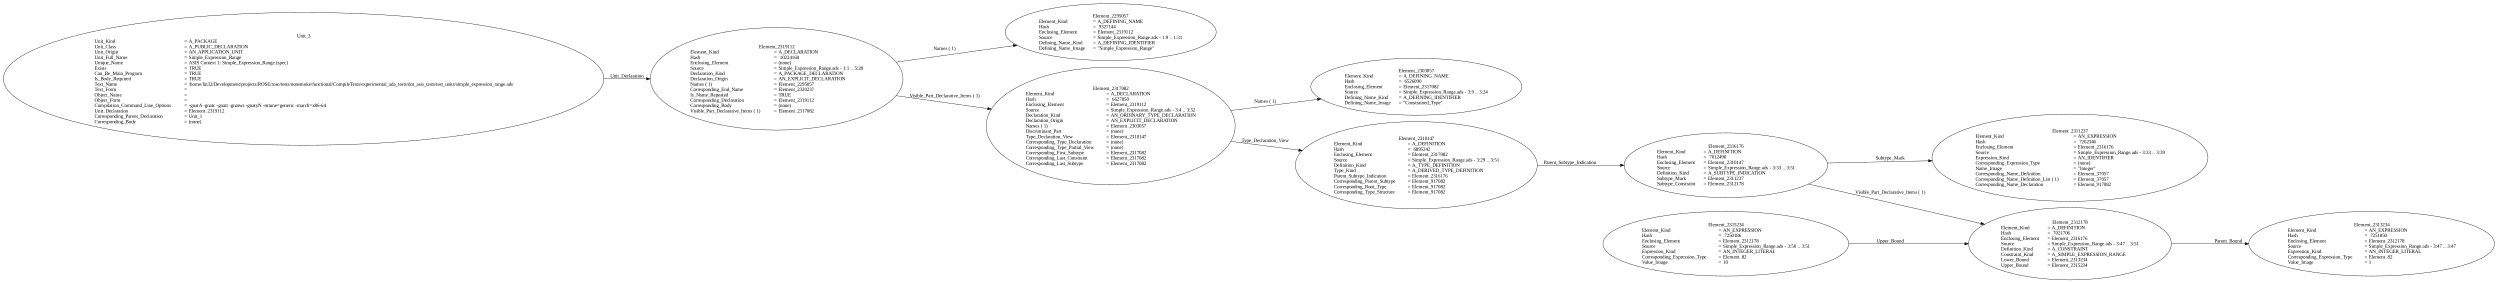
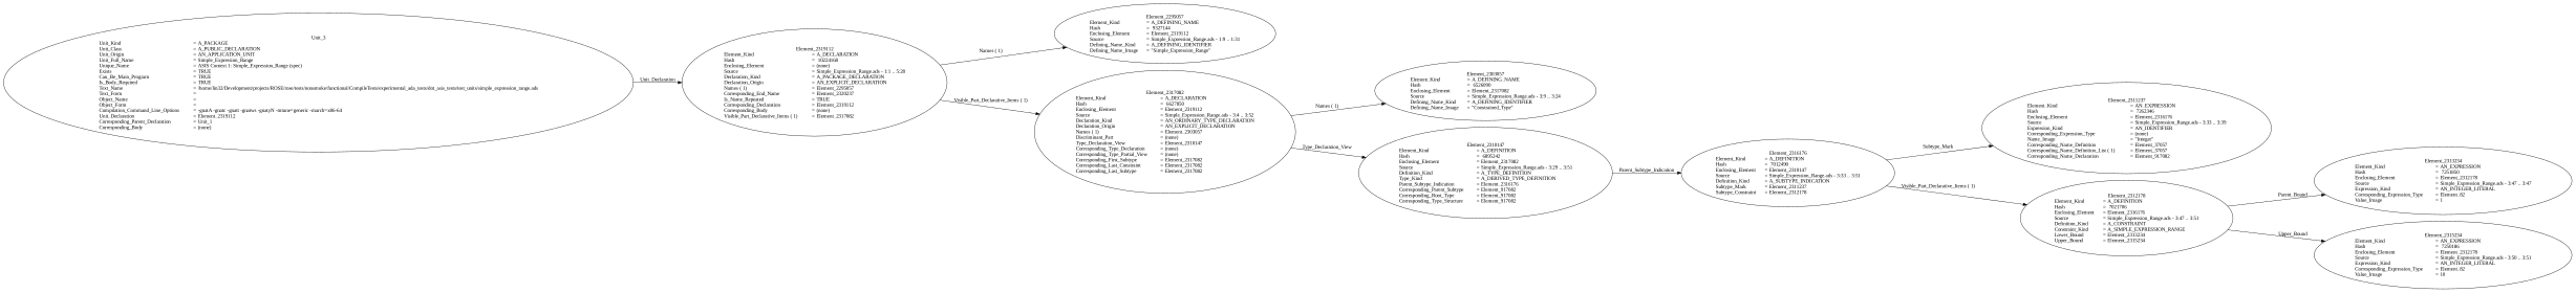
  digraph {
    fontname="Liberation Serif"
    rankdir=LR
    node [fontname="Liberation Serif"]
    edge [fontname="Liberation Serif"]
    n1 [label=<<TABLE BORDER="0" CELLBORDER="0" CELLSPACING="0" CELLPADDING="0">            <TR><TD COLSPAN="3">Unit_3</TD></TR>           <TR><TD ALIGN="LEFT">Unit_Kind   </TD><TD> = </TD><TD ALIGN="LEFT">A_PACKAGE</TD></TR>           <TR><TD ALIGN="LEFT">Unit_Class   </TD><TD> = </TD><TD ALIGN="LEFT">A_PUBLIC_DECLARATION</TD></TR>           <TR><TD ALIGN="LEFT">Unit_Origin   </TD><TD> = </TD><TD ALIGN="LEFT">AN_APPLICATION_UNIT</TD></TR>           <TR><TD ALIGN="LEFT">Unit_Full_Name    </TD><TD> = </TD><TD ALIGN="LEFT">Simple_Expression_Range</TD></TR>           <TR><TD ALIGN="LEFT">Unique_Name   </TD><TD> = </TD><TD ALIGN="LEFT">ASIS Context 1: Simple_Expression_Range (spec)</TD></TR>           <TR><TD ALIGN="LEFT">Exists  </TD><TD> = </TD><TD ALIGN="LEFT">TRUE</TD></TR>           <TR><TD ALIGN="LEFT">Can_Be_Main_Program     </TD><TD> = </TD><TD ALIGN="LEFT">TRUE</TD></TR>           <TR><TD ALIGN="LEFT">Is_Body_Required     </TD><TD> = </TD><TD ALIGN="LEFT">TRUE</TD></TR>           <TR><TD ALIGN="LEFT">Text_Name   </TD><TD> = </TD><TD ALIGN="LEFT">/home/lin32/Development/projects/ROSE/rose/tests/nonsmoke/functional/CompileTests/experimental_ada_tests/dot_asis_tests/test_units/simple_expression_range.ads</TD></TR>           <TR><TD ALIGN="LEFT">Text_Form   </TD><TD> = </TD><TD ALIGN="LEFT"></TD></TR>           <TR><TD ALIGN="LEFT">Object_Name   </TD><TD> = </TD><TD ALIGN="LEFT"></TD></TR>           <TR><TD ALIGN="LEFT">Object_Form   </TD><TD> = </TD><TD ALIGN="LEFT"></TD></TR>           <TR><TD ALIGN="LEFT">Compilation_Command_Line_Options         </TD><TD> = </TD><TD ALIGN="LEFT">-gnatA -gnatc -gnatt -gnatws -gnatyN -mtune=generic -march=x86-64</TD></TR>           <TR><TD ALIGN="LEFT">Unit_Declaration     </TD><TD> = </TD><TD ALIGN="LEFT">Element_2319112</TD></TR>           <TR><TD ALIGN="LEFT">Corresponding_Parent_Declaration         </TD><TD> = </TD><TD ALIGN="LEFT">Unit_1</TD></TR>           <TR><TD ALIGN="LEFT">Corresponding_Body     </TD><TD> = </TD><TD ALIGN="LEFT">(none)</TD></TR>           </TABLE>>]
    n2 [label=<<TABLE BORDER="0" CELLBORDER="0" CELLSPACING="0" CELLPADDING="0">            <TR><TD COLSPAN="3">Element_2319112</TD></TR>           <TR><TD ALIGN="LEFT">Element_Kind    </TD><TD> = </TD><TD ALIGN="LEFT">A_DECLARATION</TD></TR>           <TR><TD ALIGN="LEFT">Hash  </TD><TD> = </TD><TD ALIGN="LEFT"> 10224168</TD></TR>           <TR><TD ALIGN="LEFT">Enclosing_Element     </TD><TD> = </TD><TD ALIGN="LEFT">(none)</TD></TR>           <TR><TD ALIGN="LEFT">Source  </TD><TD> = </TD><TD ALIGN="LEFT">Simple_Expression_Range.ads - 1:1 .. 5:28</TD></TR>           <TR><TD ALIGN="LEFT">Declaration_Kind     </TD><TD> = </TD><TD ALIGN="LEFT">A_PACKAGE_DECLARATION</TD></TR>           <TR><TD ALIGN="LEFT">Declaration_Origin     </TD><TD> = </TD><TD ALIGN="LEFT">AN_EXPLICIT_DECLARATION</TD></TR>           <TR><TD ALIGN="LEFT">Names ( 1)   </TD><TD> = </TD><TD ALIGN="LEFT">Element_2295057</TD></TR>           <TR><TD ALIGN="LEFT">Corresponding_End_Name      </TD><TD> = </TD><TD ALIGN="LEFT">Element_2320237</TD></TR>           <TR><TD ALIGN="LEFT">Is_Name_Repeated     </TD><TD> = </TD><TD ALIGN="LEFT">TRUE</TD></TR>           <TR><TD ALIGN="LEFT">Corresponding_Declaration       </TD><TD> = </TD><TD ALIGN="LEFT">Element_2319112</TD></TR>           <TR><TD ALIGN="LEFT">Corresponding_Body     </TD><TD> = </TD><TD ALIGN="LEFT">(none)</TD></TR>           <TR><TD ALIGN="LEFT">Visible_Part_Declarative_Items ( 1)         </TD><TD> = </TD><TD ALIGN="LEFT">Element_2317082</TD></TR>           </TABLE>>]
    n3 [label=<<TABLE BORDER="0" CELLBORDER="0" CELLSPACING="0" CELLPADDING="0">            <TR><TD COLSPAN="3">Element_2295057</TD></TR>           <TR><TD ALIGN="LEFT">Element_Kind    </TD><TD> = </TD><TD ALIGN="LEFT">A_DEFINING_NAME</TD></TR>           <TR><TD ALIGN="LEFT">Hash  </TD><TD> = </TD><TD ALIGN="LEFT"> 9327144</TD></TR>           <TR><TD ALIGN="LEFT">Enclosing_Element     </TD><TD> = </TD><TD ALIGN="LEFT">Element_2319112</TD></TR>           <TR><TD ALIGN="LEFT">Source  </TD><TD> = </TD><TD ALIGN="LEFT">Simple_Expression_Range.ads - 1:9 .. 1:31</TD></TR>           <TR><TD ALIGN="LEFT">Defining_Name_Kind     </TD><TD> = </TD><TD ALIGN="LEFT">A_DEFINING_IDENTIFIER</TD></TR>           <TR><TD ALIGN="LEFT">Defining_Name_Image     </TD><TD> = </TD><TD ALIGN="LEFT">"Simple_Expression_Range"</TD></TR>           </TABLE>>]
    n4 [label=<<TABLE BORDER="0" CELLBORDER="0" CELLSPACING="0" CELLPADDING="0">            <TR><TD COLSPAN="3">Element_2317082</TD></TR>           <TR><TD ALIGN="LEFT">Element_Kind    </TD><TD> = </TD><TD ALIGN="LEFT">A_DECLARATION</TD></TR>           <TR><TD ALIGN="LEFT">Hash  </TD><TD> = </TD><TD ALIGN="LEFT"> 6627850</TD></TR>           <TR><TD ALIGN="LEFT">Enclosing_Element     </TD><TD> = </TD><TD ALIGN="LEFT">Element_2319112</TD></TR>           <TR><TD ALIGN="LEFT">Source  </TD><TD> = </TD><TD ALIGN="LEFT">Simple_Expression_Range.ads - 3:4 .. 3:52</TD></TR>           <TR><TD ALIGN="LEFT">Declaration_Kind     </TD><TD> = </TD><TD ALIGN="LEFT">AN_ORDINARY_TYPE_DECLARATION</TD></TR>           <TR><TD ALIGN="LEFT">Declaration_Origin     </TD><TD> = </TD><TD ALIGN="LEFT">AN_EXPLICIT_DECLARATION</TD></TR>           <TR><TD ALIGN="LEFT">Names ( 1)   </TD><TD> = </TD><TD ALIGN="LEFT">Element_2303057</TD></TR>           <TR><TD ALIGN="LEFT">Discriminant_Part     </TD><TD> = </TD><TD ALIGN="LEFT">(none)</TD></TR>           <TR><TD ALIGN="LEFT">Type_Declaration_View      </TD><TD> = </TD><TD ALIGN="LEFT">Element_2310147</TD></TR>           <TR><TD ALIGN="LEFT">Corresponding_Type_Declaration        </TD><TD> = </TD><TD ALIGN="LEFT">(none)</TD></TR>           <TR><TD ALIGN="LEFT">Corresponding_Type_Partial_View        </TD><TD> = </TD><TD ALIGN="LEFT">(none)</TD></TR>           <TR><TD ALIGN="LEFT">Corresponding_First_Subtype       </TD><TD> = </TD><TD ALIGN="LEFT">Element_2317082</TD></TR>           <TR><TD ALIGN="LEFT">Corresponding_Last_Constraint        </TD><TD> = </TD><TD ALIGN="LEFT">Element_2317082</TD></TR>           <TR><TD ALIGN="LEFT">Corresponding_Last_Subtype       </TD><TD> = </TD><TD ALIGN="LEFT">Element_2317082</TD></TR>           </TABLE>>]
    n5 [label=<<TABLE BORDER="0" CELLBORDER="0" CELLSPACING="0" CELLPADDING="0">            <TR><TD COLSPAN="3">Element_2303057</TD></TR>           <TR><TD ALIGN="LEFT">Element_Kind    </TD><TD> = </TD><TD ALIGN="LEFT">A_DEFINING_NAME</TD></TR>           <TR><TD ALIGN="LEFT">Hash  </TD><TD> = </TD><TD ALIGN="LEFT"> 6526090</TD></TR>           <TR><TD ALIGN="LEFT">Enclosing_Element     </TD><TD> = </TD><TD ALIGN="LEFT">Element_2317082</TD></TR>           <TR><TD ALIGN="LEFT">Source  </TD><TD> = </TD><TD ALIGN="LEFT">Simple_Expression_Range.ads - 3:9 .. 3:24</TD></TR>           <TR><TD ALIGN="LEFT">Defining_Name_Kind     </TD><TD> = </TD><TD ALIGN="LEFT">A_DEFINING_IDENTIFIER</TD></TR>           <TR><TD ALIGN="LEFT">Defining_Name_Image     </TD><TD> = </TD><TD ALIGN="LEFT">"Constrained_Type"</TD></TR>           </TABLE>>]
    n6 [label=<<TABLE BORDER="0" CELLBORDER="0" CELLSPACING="0" CELLPADDING="0">            <TR><TD COLSPAN="3">Element_2310147</TD></TR>           <TR><TD ALIGN="LEFT">Element_Kind    </TD><TD> = </TD><TD ALIGN="LEFT">A_DEFINITION</TD></TR>           <TR><TD ALIGN="LEFT">Hash  </TD><TD> = </TD><TD ALIGN="LEFT"> 6895242</TD></TR>           <TR><TD ALIGN="LEFT">Enclosing_Element     </TD><TD> = </TD><TD ALIGN="LEFT">Element_2317082</TD></TR>           <TR><TD ALIGN="LEFT">Source  </TD><TD> = </TD><TD ALIGN="LEFT">Simple_Expression_Range.ads - 3:29 .. 3:51</TD></TR>           <TR><TD ALIGN="LEFT">Definition_Kind    </TD><TD> = </TD><TD ALIGN="LEFT">A_TYPE_DEFINITION</TD></TR>           <TR><TD ALIGN="LEFT">Type_Kind   </TD><TD> = </TD><TD ALIGN="LEFT">A_DERIVED_TYPE_DEFINITION</TD></TR>           <TR><TD ALIGN="LEFT">Parent_Subtype_Indication       </TD><TD> = </TD><TD ALIGN="LEFT">Element_2316176</TD></TR>           <TR><TD ALIGN="LEFT">Corresponding_Parent_Subtype        </TD><TD> = </TD><TD ALIGN="LEFT">Element_917082</TD></TR>           <TR><TD ALIGN="LEFT">Corresponding_Root_Type      </TD><TD> = </TD><TD ALIGN="LEFT">Element_917082</TD></TR>           <TR><TD ALIGN="LEFT">Corresponding_Type_Structure        </TD><TD> = </TD><TD ALIGN="LEFT">Element_917082</TD></TR>           </TABLE>>]
    n7 [label=<<TABLE BORDER="0" CELLBORDER="0" CELLSPACING="0" CELLPADDING="0">            <TR><TD COLSPAN="3">Element_2316176</TD></TR>           <TR><TD ALIGN="LEFT">Element_Kind    </TD><TD> = </TD><TD ALIGN="LEFT">A_DEFINITION</TD></TR>           <TR><TD ALIGN="LEFT">Hash  </TD><TD> = </TD><TD ALIGN="LEFT"> 7012490</TD></TR>           <TR><TD ALIGN="LEFT">Enclosing_Element     </TD><TD> = </TD><TD ALIGN="LEFT">Element_2310147</TD></TR>           <TR><TD ALIGN="LEFT">Source  </TD><TD> = </TD><TD ALIGN="LEFT">Simple_Expression_Range.ads - 3:33 .. 3:51</TD></TR>           <TR><TD ALIGN="LEFT">Definition_Kind    </TD><TD> = </TD><TD ALIGN="LEFT">A_SUBTYPE_INDICATION</TD></TR>           <TR><TD ALIGN="LEFT">Subtype_Mark    </TD><TD> = </TD><TD ALIGN="LEFT">Element_2311237</TD></TR>           <TR><TD ALIGN="LEFT">Subtype_Constraint     </TD><TD> = </TD><TD ALIGN="LEFT">Element_2312178</TD></TR>           </TABLE>>]
    n8 [label=<<TABLE BORDER="0" CELLBORDER="0" CELLSPACING="0" CELLPADDING="0">            <TR><TD COLSPAN="3">Element_2311237</TD></TR>           <TR><TD ALIGN="LEFT">Element_Kind    </TD><TD> = </TD><TD ALIGN="LEFT">AN_EXPRESSION</TD></TR>           <TR><TD ALIGN="LEFT">Hash  </TD><TD> = </TD><TD ALIGN="LEFT"> 7262346</TD></TR>           <TR><TD ALIGN="LEFT">Enclosing_Element     </TD><TD> = </TD><TD ALIGN="LEFT">Element_2316176</TD></TR>           <TR><TD ALIGN="LEFT">Source  </TD><TD> = </TD><TD ALIGN="LEFT">Simple_Expression_Range.ads - 3:33 .. 3:39</TD></TR>           <TR><TD ALIGN="LEFT">Expression_Kind    </TD><TD> = </TD><TD ALIGN="LEFT">AN_IDENTIFIER</TD></TR>           <TR><TD ALIGN="LEFT">Corresponding_Expression_Type        </TD><TD> = </TD><TD ALIGN="LEFT">(none)</TD></TR>           <TR><TD ALIGN="LEFT">Name_Image   </TD><TD> = </TD><TD ALIGN="LEFT">"Integer"</TD></TR>           <TR><TD ALIGN="LEFT">Corresponding_Name_Definition        </TD><TD> = </TD><TD ALIGN="LEFT">Element_37057</TD></TR>           <TR><TD ALIGN="LEFT">Corresponding_Name_Definition_List ( 1)          </TD><TD> = </TD><TD ALIGN="LEFT">Element_37057</TD></TR>           <TR><TD ALIGN="LEFT">Corresponding_Name_Declaration        </TD><TD> = </TD><TD ALIGN="LEFT">Element_917082</TD></TR>           </TABLE>>]
    n9 [label=<<TABLE BORDER="0" CELLBORDER="0" CELLSPACING="0" CELLPADDING="0">            <TR><TD COLSPAN="3">Element_2312178</TD></TR>           <TR><TD ALIGN="LEFT">Element_Kind    </TD><TD> = </TD><TD ALIGN="LEFT">A_DEFINITION</TD></TR>           <TR><TD ALIGN="LEFT">Hash  </TD><TD> = </TD><TD ALIGN="LEFT"> 7021706</TD></TR>           <TR><TD ALIGN="LEFT">Enclosing_Element     </TD><TD> = </TD><TD ALIGN="LEFT">Element_2316176</TD></TR>           <TR><TD ALIGN="LEFT">Source  </TD><TD> = </TD><TD ALIGN="LEFT">Simple_Expression_Range.ads - 3:47 .. 3:51</TD></TR>           <TR><TD ALIGN="LEFT">Definition_Kind    </TD><TD> = </TD><TD ALIGN="LEFT">A_CONSTRAINT</TD></TR>           <TR><TD ALIGN="LEFT">Constraint_Kind    </TD><TD> = </TD><TD ALIGN="LEFT">A_SIMPLE_EXPRESSION_RANGE</TD></TR>           <TR><TD ALIGN="LEFT">Lower_Bound   </TD><TD> = </TD><TD ALIGN="LEFT">Element_2313234</TD></TR>           <TR><TD ALIGN="LEFT">Upper_Bound   </TD><TD> = </TD><TD ALIGN="LEFT">Element_2315234</TD></TR>           </TABLE>>]
    n10 [label=<<TABLE BORDER="0" CELLBORDER="0" CELLSPACING="0" CELLPADDING="0">            <TR><TD COLSPAN="3">Element_2313234</TD></TR>           <TR><TD ALIGN="LEFT">Element_Kind    </TD><TD> = </TD><TD ALIGN="LEFT">AN_EXPRESSION</TD></TR>           <TR><TD ALIGN="LEFT">Hash  </TD><TD> = </TD><TD ALIGN="LEFT"> 7251850</TD></TR>           <TR><TD ALIGN="LEFT">Enclosing_Element     </TD><TD> = </TD><TD ALIGN="LEFT">Element_2312178</TD></TR>           <TR><TD ALIGN="LEFT">Source  </TD><TD> = </TD><TD ALIGN="LEFT">Simple_Expression_Range.ads - 3:47 .. 3:47</TD></TR>           <TR><TD ALIGN="LEFT">Expression_Kind    </TD><TD> = </TD><TD ALIGN="LEFT">AN_INTEGER_LITERAL</TD></TR>           <TR><TD ALIGN="LEFT">Corresponding_Expression_Type        </TD><TD> = </TD><TD ALIGN="LEFT">Element_82</TD></TR>           <TR><TD ALIGN="LEFT">Value_Image   </TD><TD> = </TD><TD ALIGN="LEFT">1</TD></TR>           </TABLE>>]
    n11 [label=<<TABLE BORDER="0" CELLBORDER="0" CELLSPACING="0" CELLPADDING="0">            <TR><TD COLSPAN="3">Element_2315234</TD></TR>           <TR><TD ALIGN="LEFT">Element_Kind    </TD><TD> = </TD><TD ALIGN="LEFT">AN_EXPRESSION</TD></TR>           <TR><TD ALIGN="LEFT">Hash  </TD><TD> = </TD><TD ALIGN="LEFT"> 7250186</TD></TR>           <TR><TD ALIGN="LEFT">Enclosing_Element     </TD><TD> = </TD><TD ALIGN="LEFT">Element_2312178</TD></TR>           <TR><TD ALIGN="LEFT">Source  </TD><TD> = </TD><TD ALIGN="LEFT">Simple_Expression_Range.ads - 3:50 .. 3:51</TD></TR>           <TR><TD ALIGN="LEFT">Expression_Kind    </TD><TD> = </TD><TD ALIGN="LEFT">AN_INTEGER_LITERAL</TD></TR>           <TR><TD ALIGN="LEFT">Corresponding_Expression_Type        </TD><TD> = </TD><TD ALIGN="LEFT">Element_82</TD></TR>           <TR><TD ALIGN="LEFT">Value_Image   </TD><TD> = </TD><TD ALIGN="LEFT">10</TD></TR>           </TABLE>>]
    n1 -> n2 [label=Unit_Declaration]
    n2 -> n3 [label="Names ( 1)"]
    n2 -> n4 [label="Visible_Part_Declarative_Items ( 1)"]
    n4 -> n5 [label="Names ( 1)"]
    n4 -> n6 [label=Type_Declaration_View]
    n6 -> n7 [label=Parent_Subtype_Indication]
    n7 -> n8 [label=Subtype_Mark]
    n7 -> n9 [label="Visible_Part_Declarative_Items ( 1)"]
    n9 -> n10 [label=Parent_Bound]
-   n11 -> n9 [label=Upper_Bound]
+   n9 -> n11 [label=Upper_Bound]
  }
